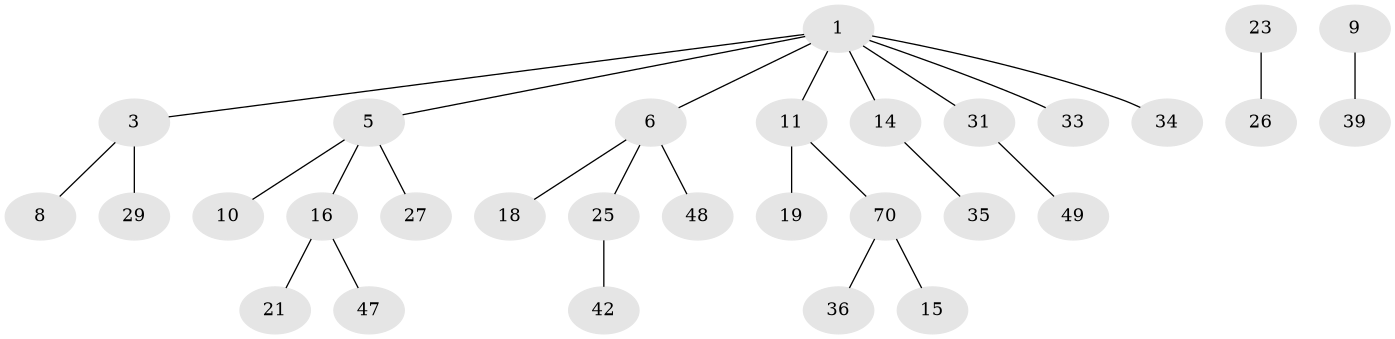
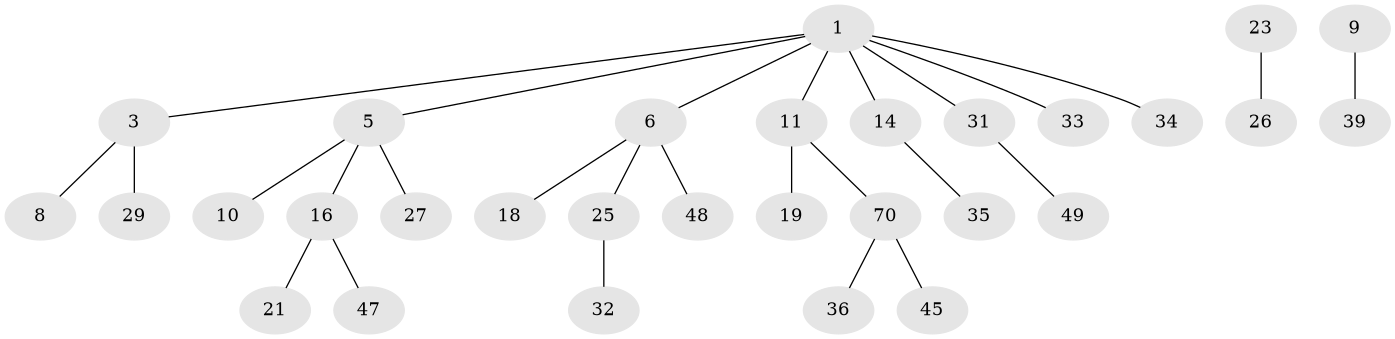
  graph {
    node [color=gray90 style=filled]
    1 [super="+2"]
    3 [super="+4"]
    5 [super="+42+17+12"]
    6 [super="+24+46+20+7"]
    11 [super="+13"]
    14 [super="+22+40"]
    31 [super="+37"]
    33
    34 [super="+44"]
    8 [super="+15"]
    29
    10
    16
    27 [super="+38"]
    18 [super="+43"]
    25
    48
    19
    n19 [label=70]
    35
    23
    26
    49
    21
    47
-   32 [label=42]
+   32
    9
    39
    36
-   45 [label=15]
+   45
    1 -- 3
    1 -- 5
    1 -- 6
    1 -- 11
    1 -- 14
    1 -- 31
    1 -- 33
    1 -- 34
    3 -- 8
    3 -- 29
    5 -- 10
    5 -- 16
    5 -- 27
    6 -- 18
    6 -- 25
    6 -- 48
    11 -- 19
    11 -- n19
    14 -- 35
    31 -- 49
    16 -- 21
    16 -- 47
    25 -- 32
    n19 -- 36
    n19 -- 45
    23 -- 26
    9 -- 39
  }
